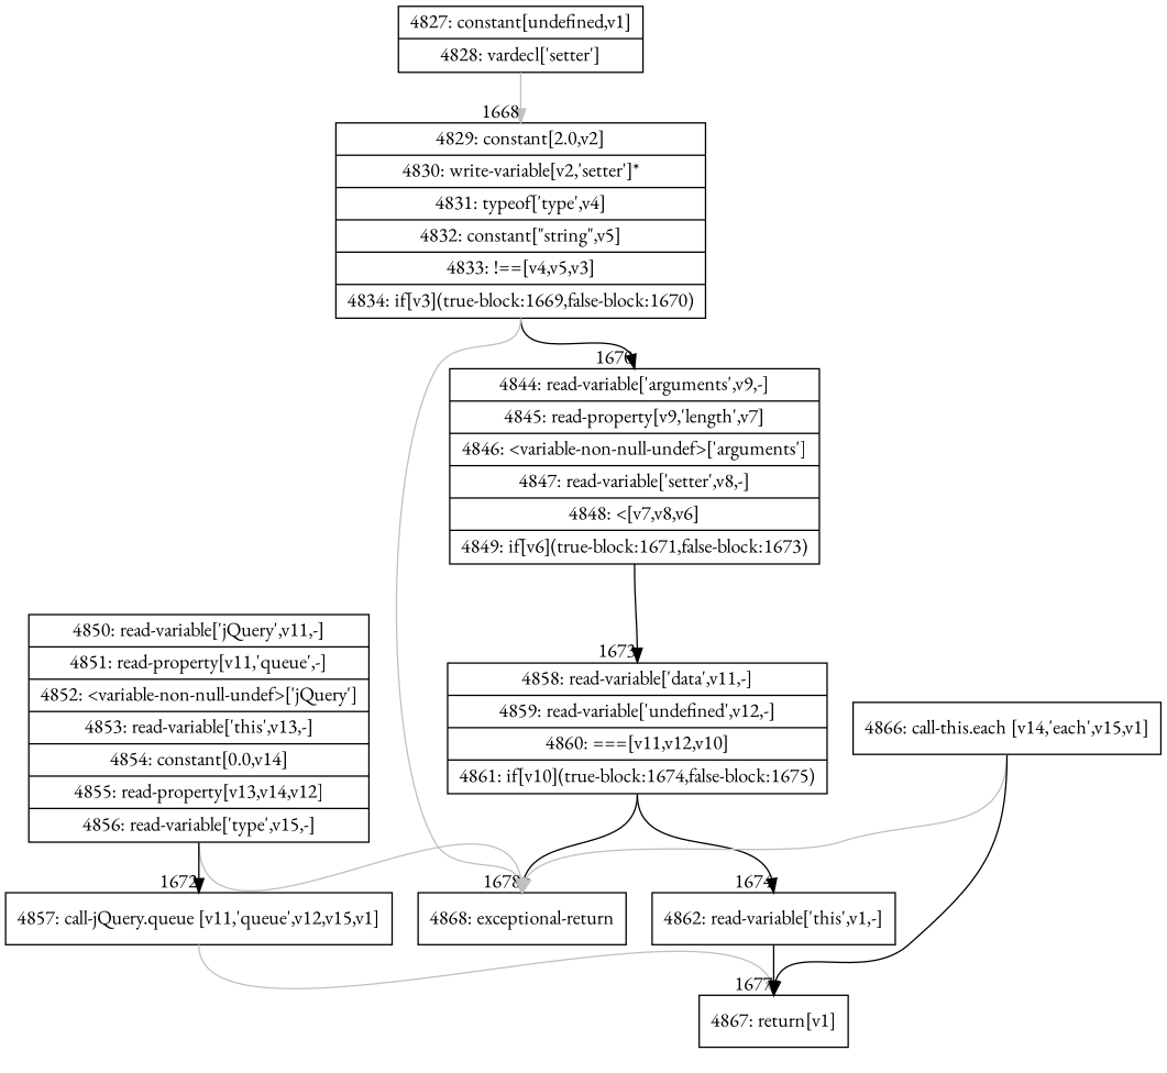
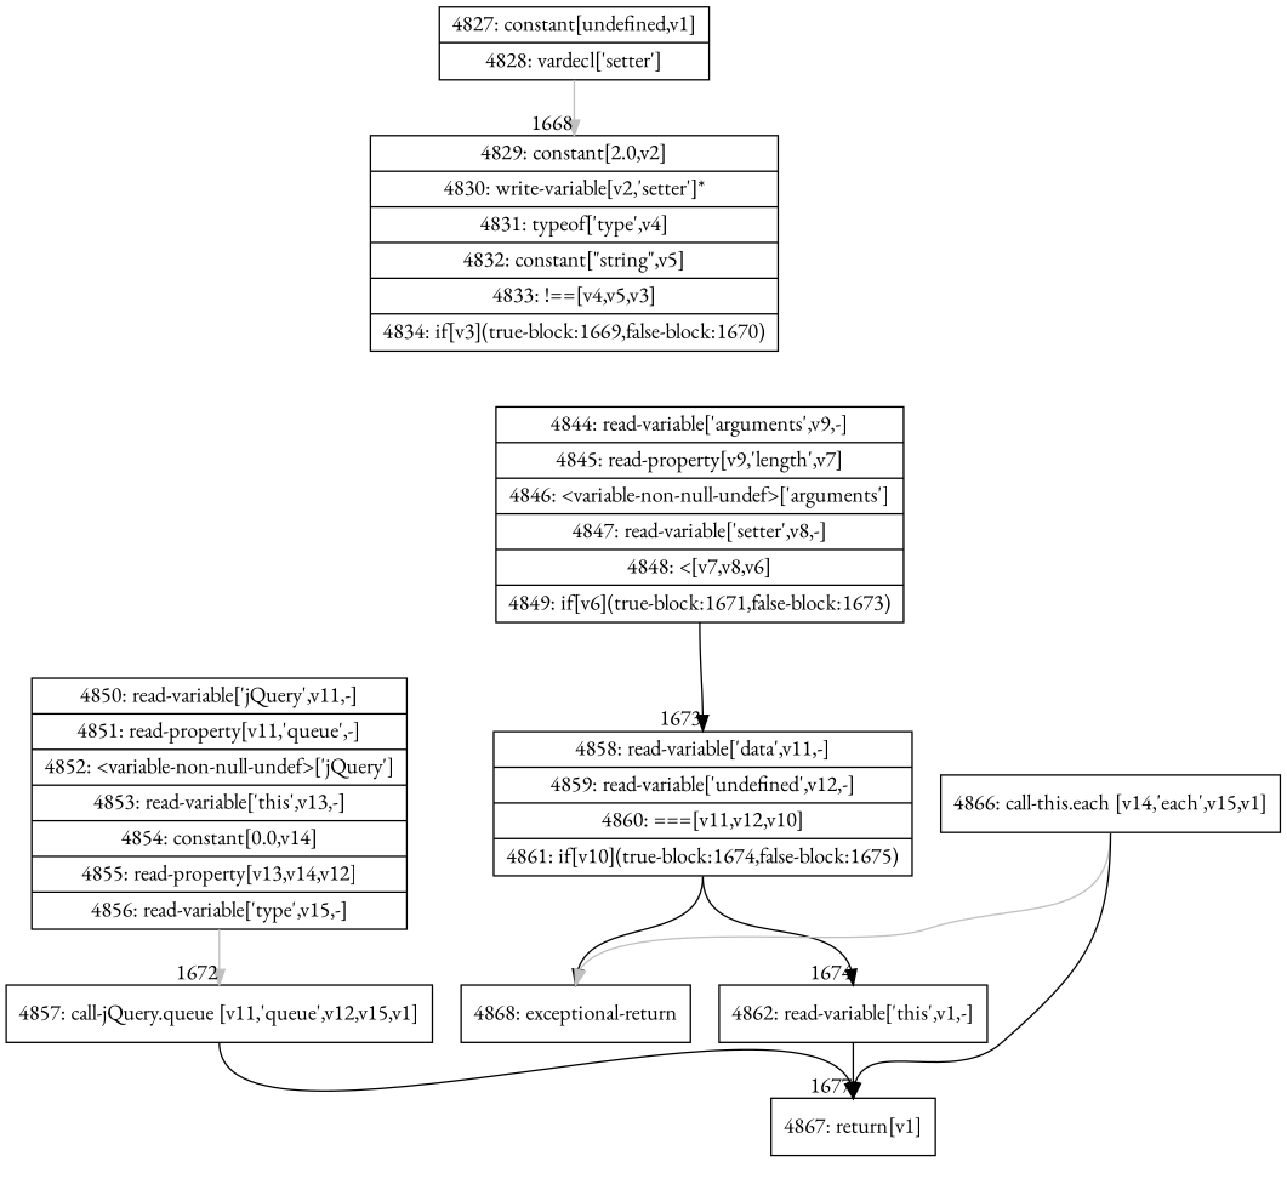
  digraph {
    fontname="EB Garamond"
    rankdir=TD
    node [fontname="EB Garamond" shape=record]
    edge [fontname="EB Garamond" headport=n tailport=s]
    n1 [label="{4827: constant[undefined,v1]|4828: vardecl['setter']}"]
    n2 [label="{4829: constant[2.0,v2]|4830: write-variable[v2,'setter']*|4831: typeof['type',v4]|4832: constant[\"string\",v5]|4833: !==[v4,v5,v3]|4834: if[v3](true-block:1669,false-block:1670)}"]
    n3 [label="{4844: read-variable['arguments',v9,-]|4845: read-property[v9,'length',v7]|4846: \<variable-non-null-undef\>['arguments']|4847: read-variable['setter',v8,-]|4848: \<[v7,v8,v6]|4849: if[v6](true-block:1671,false-block:1673)}"]
    n4 [label="{4868: exceptional-return}"]
    n5 [label="{4858: read-variable['data',v11,-]|4859: read-variable['undefined',v12,-]|4860: ===[v11,v12,v10]|4861: if[v10](true-block:1674,false-block:1675)}"]
    n6 [label="{4850: read-variable['jQuery',v11,-]|4851: read-property[v11,'queue',-]|4852: \<variable-non-null-undef\>['jQuery']|4853: read-variable['this',v13,-]|4854: constant[0.0,v14]|4855: read-property[v13,v14,v12]|4856: read-variable['type',v15,-]}"]
    n7 [label="{4857: call-jQuery.queue [v11,'queue',v12,v15,v1]}"]
    n8 [label="{4862: read-variable['this',v1,-]}"]
    n9 [label="{4867: return[v1]}"]
    n10 [label="{4866: call-this.each [v14,'each',v15,v1]}"]
    n1 -> n2 [color=gray headlabel="      1668"]
-   n2 -> n3 [headlabel="      1670"]
-   n2 -> n4 [color=gray headlabel="      1678"]
    n3 -> n5 [headlabel="      1673"]
    n5 -> n4 [color=black]
    n5 -> n8 [headlabel="      1674"]
-   n6 -> n4 [color=gray]
-   n6 -> n7 [headlabel="      1672"]
-   n7 -> n9 [headlabel="      1677" color=gray]
+   n6 -> n7 [headlabel="      1672" color=gray]
+   n7 -> n9 [headlabel="      1677"]
    n8 -> n9
    n10 -> n4 [color=gray]
    n10 -> n9
  }
